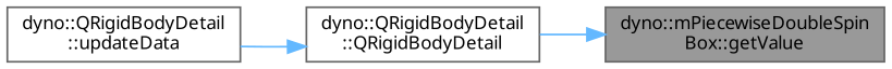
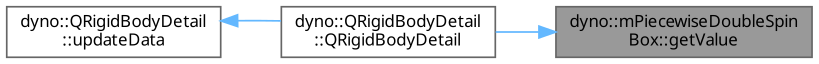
  digraph {
    fontname="Noto Sans"
    rankdir=RL
    node [color=grey40 fillcolor=white fontname="Noto Sans" fontsize=10 shape=box style=filled]
    edge [color=steelblue1 dir=back fontname="Noto Sans" fontsize=10 labelfontname=Helvetica labelfontsize=10 style=solid]
    n1 [color=gray40 fillcolor=grey60 fontcolor=black height=0.2 label="dyno::mPiecewiseDoubleSpin\lBox::getValue" width=0.4]
    n2 [height=0.2 label="dyno::QRigidBodyDetail\l::QRigidBodyDetail" width=0.4]
    n3 [height=0.2 label="dyno::QRigidBodyDetail\l::updateData" width=0.4]
    n1 -> n2
-   n2 -> n3
+   n3 -> n2
  }
